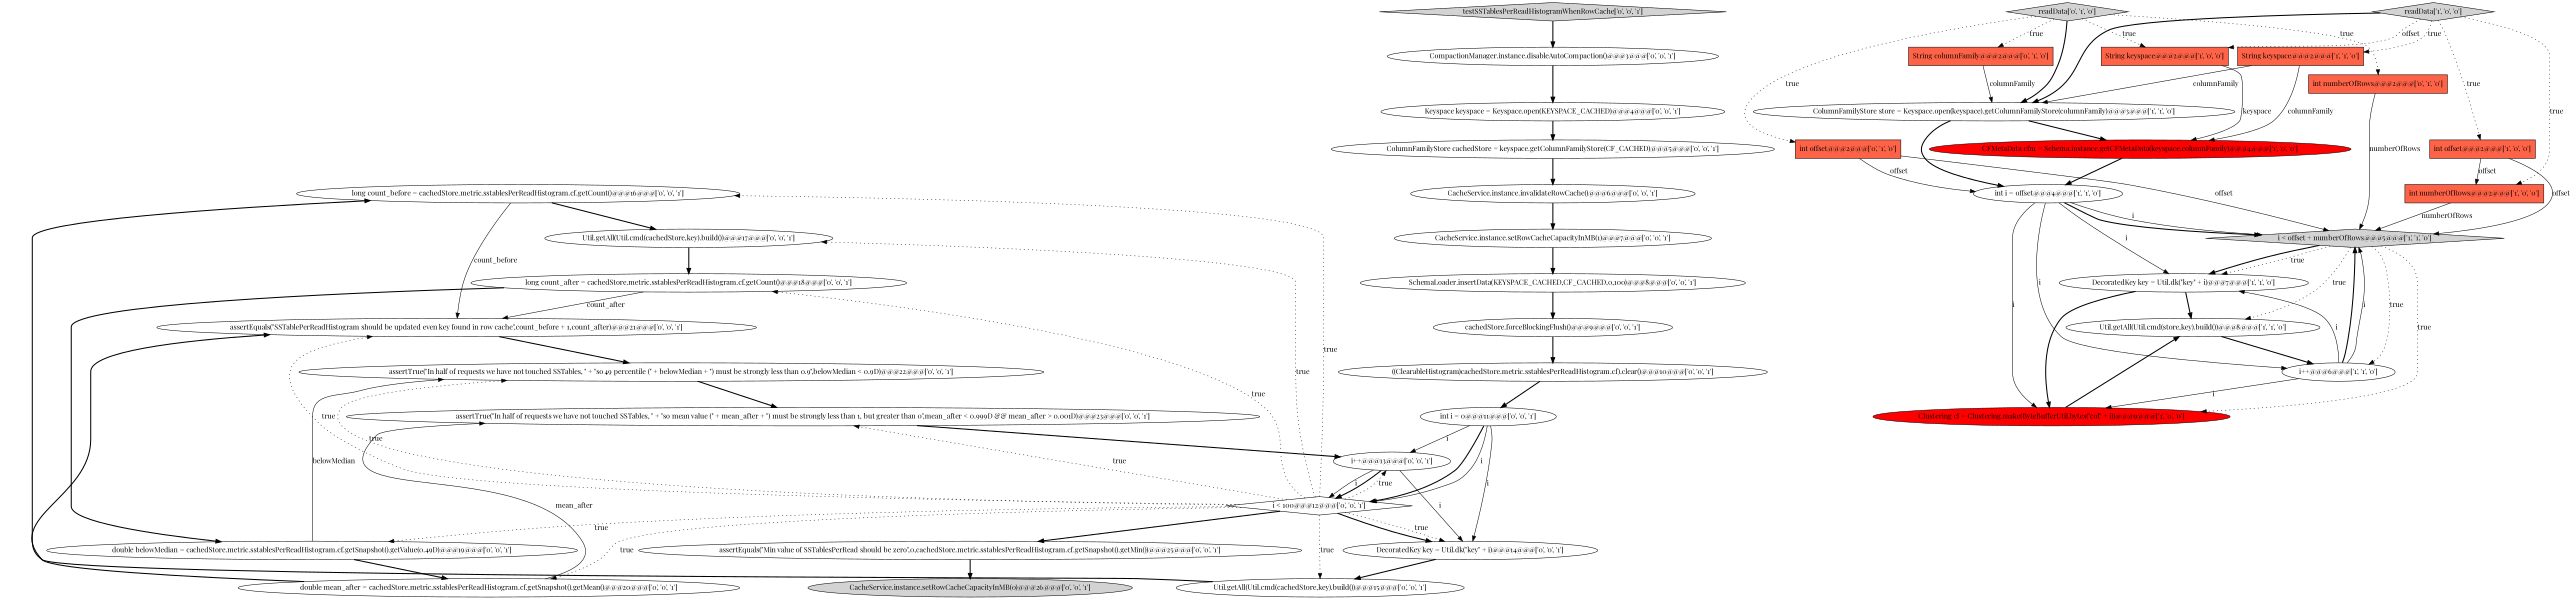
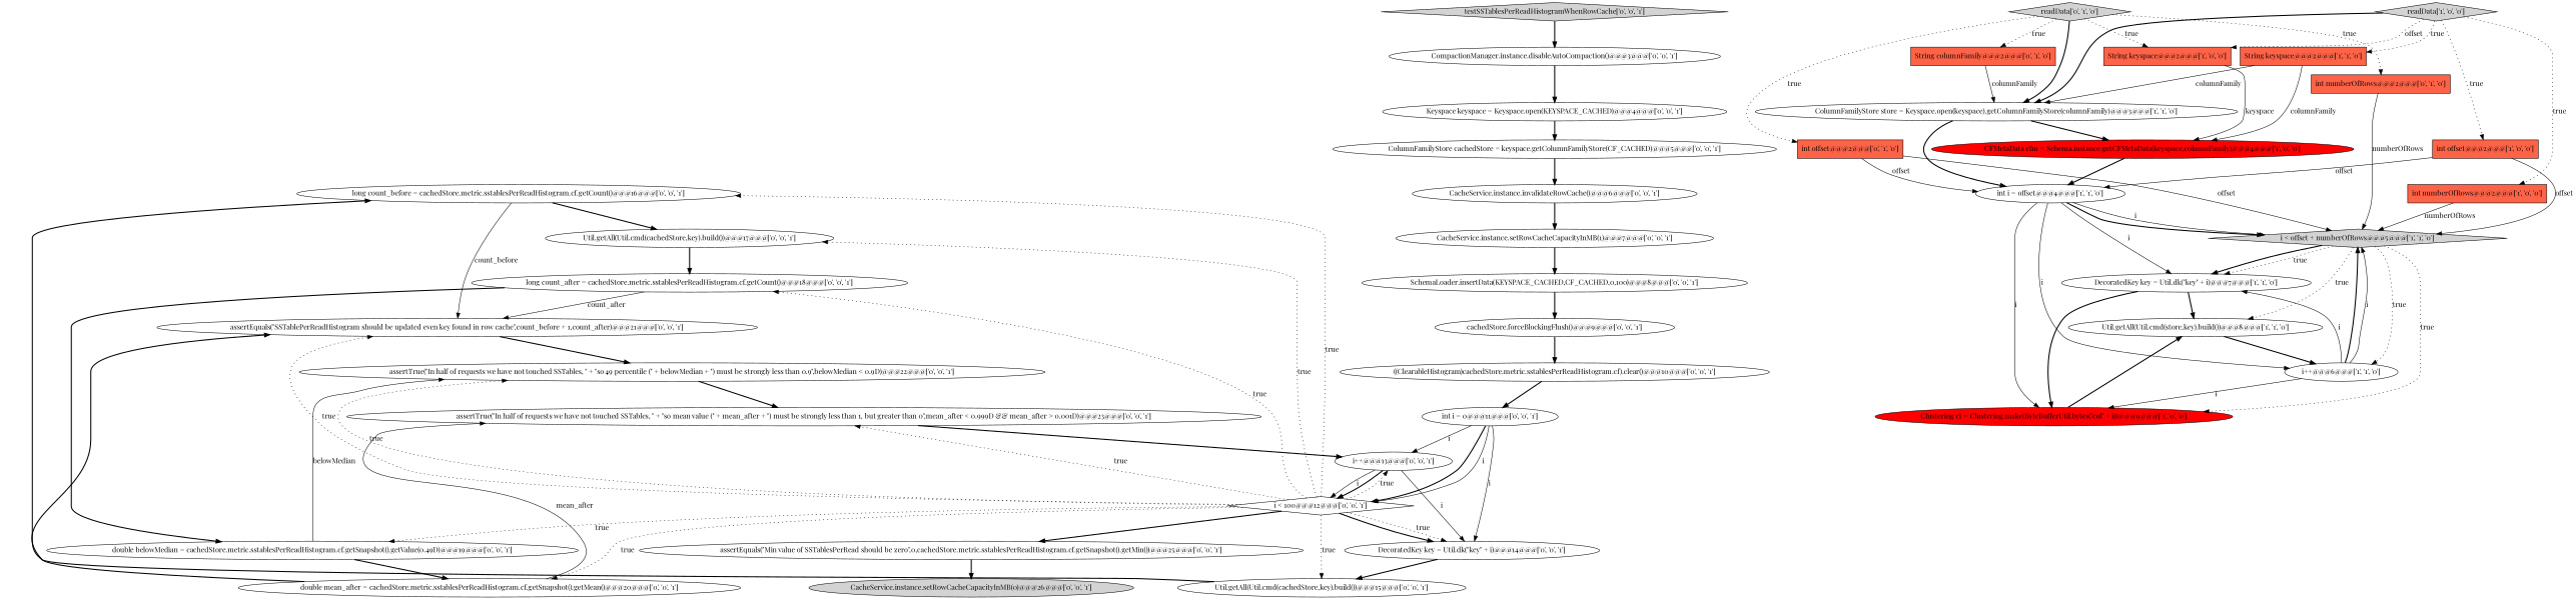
  digraph {
    fontname="Playfair Display"
    node [fillcolor=white fontname="Playfair Display" shape=ellipse style=filled]
    edge [fontname="Playfair Display" style=bold]
    n1 [label="long count_before = cachedStore.metric.sstablesPerReadHistogram.cf.getCount()@@@16@@@['0', '0', '1']"]
    n2 [label="Util.getAll(Util.cmd(cachedStore,key).build())@@@17@@@['0', '0', '1']"]
    n3 [label="assertEquals(\"SSTablePerReadHistogram should be updated even key found in row cache\",count_before + 1,count_after)@@@21@@@['0', '0', '1']"]
    n4 [label="long count_after = cachedStore.metric.sstablesPerReadHistogram.cf.getCount()@@@18@@@['0', '0', '1']"]
    n5 [label="assertTrue(\"In half of requests we have not touched SSTables, \" + \"so 49 percentile (\" + belowMedian + \") must be strongly less than 0.9\",belowMedian < 0.9D)@@@22@@@['0', '0', '1']"]
    n6 [fillcolor=lightgray label="CacheService.instance.setRowCacheCapacityInMB(0)@@@26@@@['0', '0', '1']"]
    n7 [fillcolor=tomato label="String keyspace@@@2@@@['1', '1', '0']" shape=box]
    n8 [fillcolor=red label="CFMetaData cfm = Schema.instance.getCFMetaData(keyspace,columnFamily)@@@4@@@['1', '0', '0']"]
    n9 [label="ColumnFamilyStore store = Keyspace.open(keyspace).getColumnFamilyStore(columnFamily)@@@3@@@['1', '1', '0']"]
    n10 [label="int i = offset@@@4@@@['1', '1', '0']"]
    n11 [fillcolor=tomato label="String columnFamily@@@2@@@['0', '1', '0']" shape=box]
    n12 [fillcolor=lightgray label="readData['0', '1', '0']" shape=diamond]
    n13 [fillcolor=tomato label="int offset@@@2@@@['0', '1', '0']" shape=box]
    n14 [fillcolor=tomato label="int numberOfRows@@@2@@@['0', '1', '0']" shape=box]
    n15 [fillcolor=tomato label="String keyspace@@@2@@@['1', '0', '0']" shape=box]
    n16 [fillcolor=lightgray label="i < offset + numberOfRows@@@5@@@['1', '1', '0']" shape=diamond]
    n17 [label="assertTrue(\"In half of requests we have not touched SSTables, \" + \"so mean value (\" + mean_after + \") must be strongly less than 1, but greater than 0\",mean_after < 0.999D && mean_after > 0.001D)@@@23@@@['0', '0', '1']"]
    n18 [label="i++@@@13@@@['0', '0', '1']"]
    n19 [label="Util.getAll(Util.cmd(cachedStore,key).build())@@@15@@@['0', '0', '1']"]
    n20 [label="SchemaLoader.insertData(KEYSPACE_CACHED,CF_CACHED,0,100)@@@8@@@['0', '0', '1']"]
    n21 [label="cachedStore.forceBlockingFlush()@@@9@@@['0', '0', '1']"]
    n22 [label="((ClearableHistogram)cachedStore.metric.sstablesPerReadHistogram.cf).clear()@@@10@@@['0', '0', '1']"]
    n23 [label="ColumnFamilyStore cachedStore = keyspace.getColumnFamilyStore(CF_CACHED)@@@5@@@['0', '0', '1']"]
    n24 [label="CacheService.instance.invalidateRowCache()@@@6@@@['0', '0', '1']"]
    n25 [label="CacheService.instance.setRowCacheCapacityInMB(1)@@@7@@@['0', '0', '1']"]
    n26 [label="int i = 0@@@11@@@['0', '0', '1']"]
    n27 [label="i < 100@@@12@@@['0', '0', '1']" shape=diamond]
    n28 [label="DecoratedKey key = Util.dk(\"key\" + i)@@@14@@@['0', '0', '1']"]
    n29 [label="assertEquals(\"Min value of SSTablesPerRead should be zero\",0,cachedStore.metric.sstablesPerReadHistogram.cf.getSnapshot().getMin())@@@25@@@['0', '0', '1']"]
    n30 [label="double mean_after = cachedStore.metric.sstablesPerReadHistogram.cf.getSnapshot().getMean()@@@20@@@['0', '0', '1']"]
    n31 [label="double belowMedian = cachedStore.metric.sstablesPerReadHistogram.cf.getSnapshot().getValue(0.49D)@@@19@@@['0', '0', '1']"]
    n32 [fillcolor=lightgray label="readData['1', '0', '0']" shape=diamond]
    n33 [fillcolor=tomato label="int offset@@@2@@@['1', '0', '0']" shape=box]
    n34 [fillcolor=tomato label="int numberOfRows@@@2@@@['1', '0', '0']" shape=box]
    n35 [label="DecoratedKey key = Util.dk(\"key\" + i)@@@7@@@['1', '1', '0']"]
    n36 [label="Util.getAll(Util.cmd(store,key).build())@@@8@@@['1', '1', '0']"]
    n37 [fillcolor=red label="Clustering cl = Clustering.make(ByteBufferUtil.bytes(\"col\" + i))@@@9@@@['1', '0', '0']"]
    n38 [label="i++@@@6@@@['1', '1', '0']"]
    n39 [fillcolor=lightgray label="testSSTablesPerReadHistogramWhenRowCache['0', '0', '1']" shape=diamond]
    n40 [label="CompactionManager.instance.disableAutoCompaction()@@@3@@@['0', '0', '1']"]
    n41 [label="Keyspace keyspace = Keyspace.open(KEYSPACE_CACHED)@@@4@@@['0', '0', '1']"]
    n1 -> n2
    n1 -> n3 [label=count_before style=solid]
    n2 -> n4
    n3 -> n5
    n4 -> n3 [label=count_after style=solid]
    n4 -> n31
    n5 -> n17
    n7 -> n8 [label=columnFamily style=solid]
    n7 -> n9 [label=columnFamily style=solid]
    n8 -> n10
    n9 -> n8
    n9 -> n10
    n10 -> n16 [label=i style=solid]
    n10 -> n16
    n10 -> n35 [label=i style=solid]
    n10 -> n37 [label=i style=solid]
    n10 -> n38 [label=i style=solid]
    n11 -> n9 [label=columnFamily style=solid]
    n12 -> n9
    n12 -> n11 [label=true style=dotted]
    n12 -> n13 [label=true style=dotted]
    n12 -> n14 [label=true style=dotted]
    n12 -> n15 [label=true style=dotted]
    n13 -> n10 [label=offset style=solid]
    n13 -> n16 [label=offset style=solid]
    n14 -> n16 [label=numberOfRows style=solid]
    n15 -> n8 [label=keyspace style=solid]
    n16 -> n35
    n16 -> n35 [label=true style=dotted]
    n16 -> n36 [label=true style=dotted]
    n16 -> n37 [label=true style=dotted]
    n16 -> n38 [label=true style=dotted]
    n17 -> n18
    n18 -> n27 [label=i style=solid]
    n18 -> n27
    n18 -> n28 [label=i style=solid]
    n19 -> n1
    n20 -> n21
    n21 -> n22
    n22 -> n26
    n23 -> n24
    n24 -> n25
    n25 -> n20
    n26 -> n18 [label=i style=solid]
    n26 -> n27
    n26 -> n27 [label=i style=solid]
    n26 -> n28 [label=i style=solid]
    n27 -> n1 [label=true style=dotted]
    n27 -> n2 [label=true style=dotted]
    n27 -> n3 [label=true style=dotted]
    n27 -> n4 [label=true style=dotted]
    n27 -> n5 [label=true style=dotted]
    n27 -> n17 [label=true style=dotted]
    n27 -> n18 [label=true style=dotted]
    n27 -> n19 [label=true style=dotted]
    n27 -> n28
    n27 -> n28 [label=true style=dotted]
    n27 -> n29
    n27 -> n30 [label=true style=dotted]
    n27 -> n31 [label=true style=dotted]
    n28 -> n19
    n29 -> n6
    n30 -> n3
    n30 -> n17 [label=mean_after style=solid]
    n31 -> n5 [label=belowMedian style=solid]
    n31 -> n30
    n32 -> n7 [label=true style=dotted]
    n32 -> n9
    n32 -> n15 [label=offset style=dotted]
    n32 -> n33 [label=true style=dotted]
    n32 -> n34 [label=true style=dotted]
-   n33 -> n34 [label=offset style=solid]
+   n33 -> n10 [label=offset style=solid]
    n33 -> n16 [label=offset style=solid]
    n34 -> n16 [label=numberOfRows style=solid]
    n35 -> n36
    n35 -> n37
    n36 -> n38
    n37 -> n36
    n38 -> n16
    n38 -> n16 [label=i style=solid]
    n38 -> n35 [label=i style=solid]
    n38 -> n37 [label=i style=solid]
    n39 -> n40
    n40 -> n41
    n41 -> n23
  }
